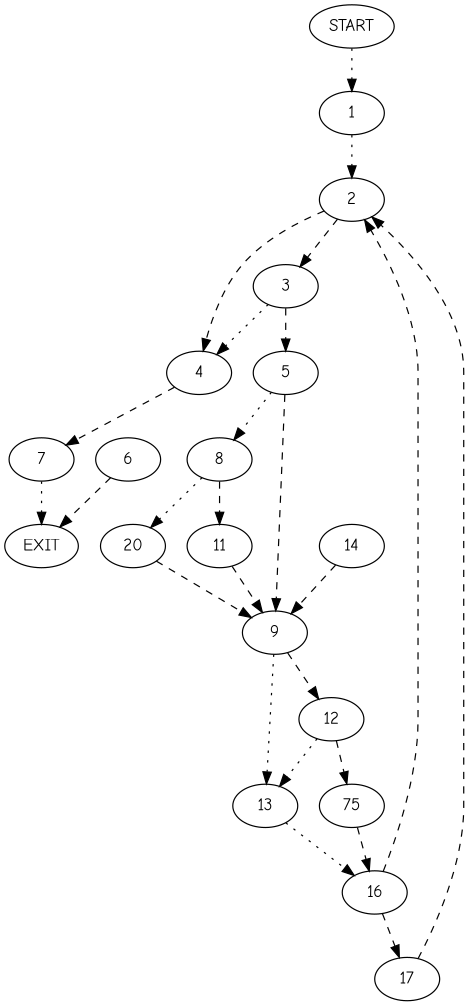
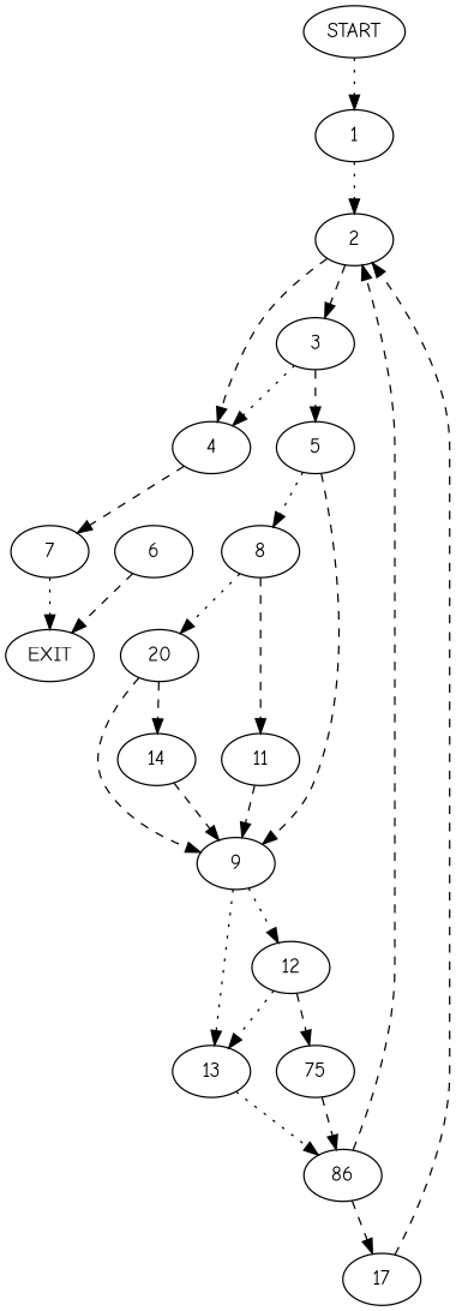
  digraph {
    fontname="Comic Neue"
    node [fontname="Comic Neue"]
    edge [fontname="Comic Neue" style=dashed]
    n1 [label=START]
    1
    2
    n4 [label=EXIT]
    3
    4
    5
    7
    8
    9
    6
    n12 [label=20]
    11
    12
    13
    14
    n17 [label=75]
-   16
+   16 [label=86]
    17
    n1 -> 1 [style=dotted]
    1 -> 2 [style=dotted]
    2 -> 3
    2 -> 4
    3 -> 4 [style=dotted]
    3 -> 5
    4 -> 7
    5 -> 8 [style=dotted]
    5 -> 9
    7 -> n4 [style=dotted]
    8 -> n12 [style=dotted]
    8 -> 11
-   9 -> 12
+   9 -> 12 [style=dotted]
    9 -> 13 [style=dotted]
    6 -> n4
    n12 -> 9
+   n12 -> 14
    11 -> 9
    12 -> 13 [style=dotted]
    12 -> n17
    13 -> 16 [style=dotted]
    14 -> 9
    n17 -> 16
    16 -> 2
    16 -> 17
    17 -> 2
  }
